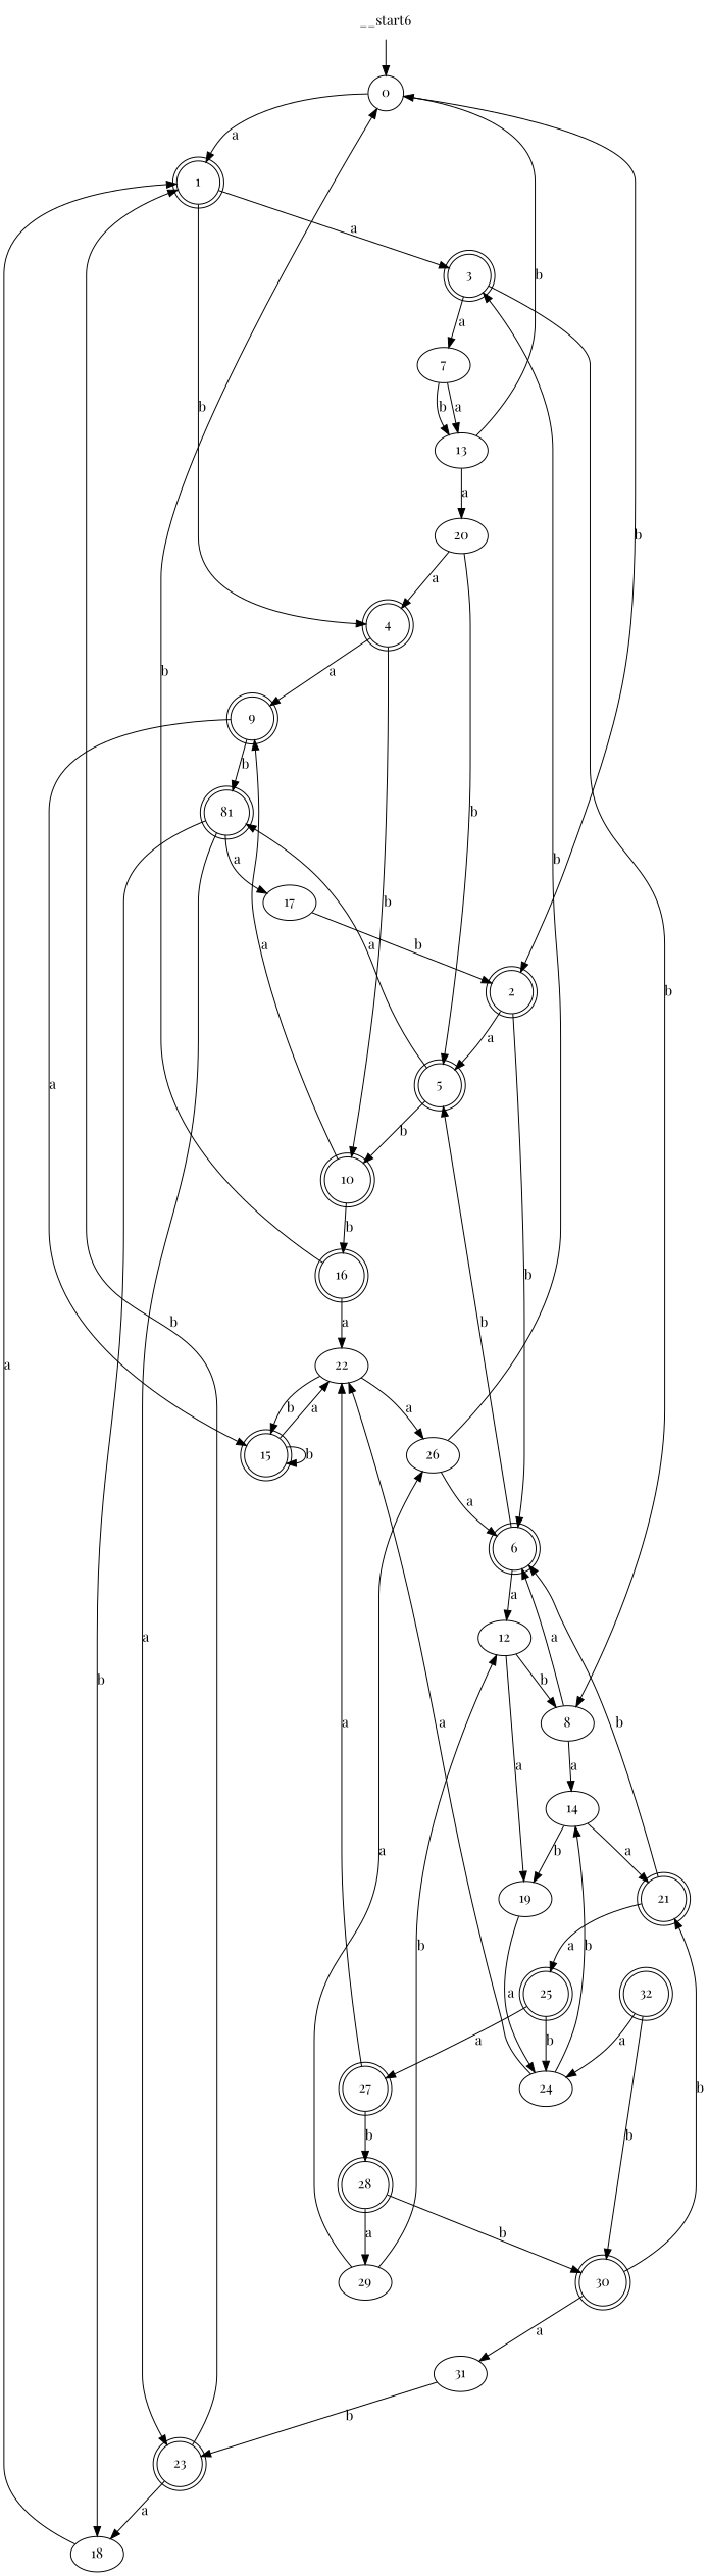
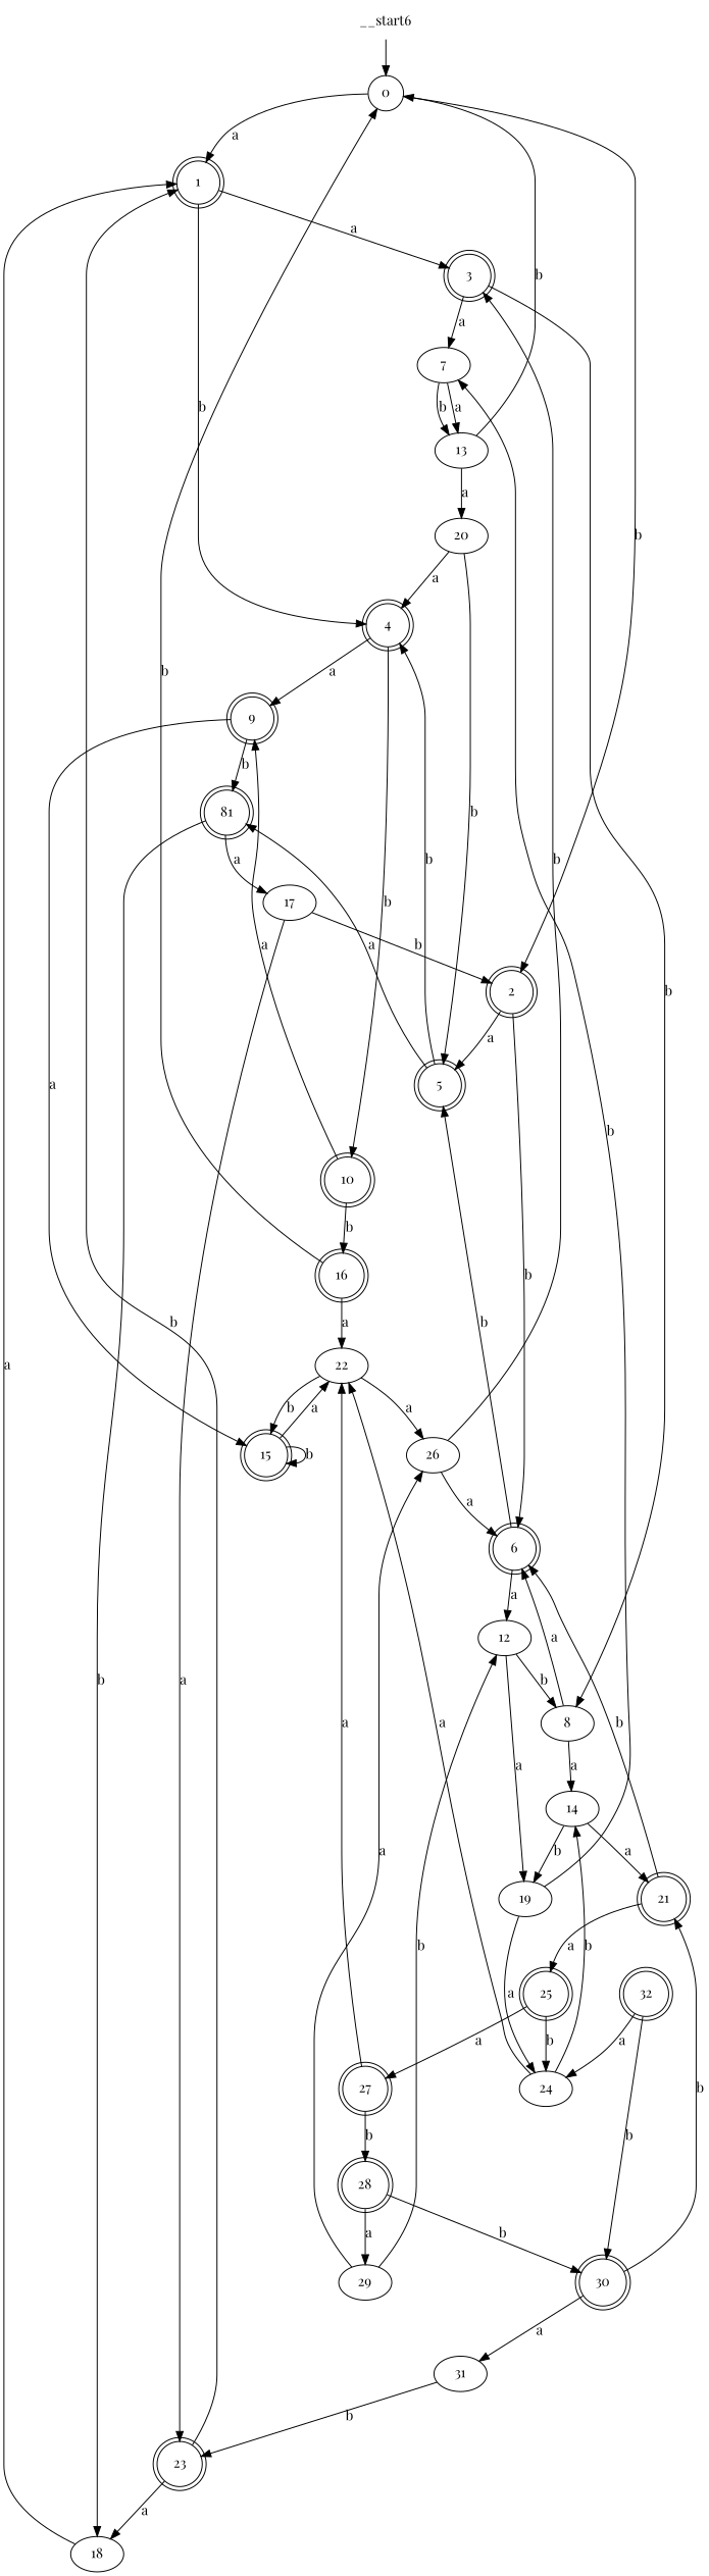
  digraph {
    fontname="Playfair Display"
    node [fontname="Playfair Display" shape=doublecircle]
    edge [fontname="Playfair Display"]
    n1 [label=__start6 shape=none]
    0 [shape=circle]
    1
    2
    3
    4
    5
    6
    7 [shape=""]
    8 [shape=""]
    9
    10
    n13 [label=81]
    12 [shape=""]
    13 [shape=""]
    14 [shape=""]
    15
    16
    17 [shape=""]
    18 [shape=""]
    19 [shape=""]
    20 [shape=""]
    21
    22 [shape=""]
    23
    24 [shape=""]
    25
    26 [shape=""]
    27
    28
    29 [shape=""]
    30
    31 [shape=""]
    32
    n1 -> 0
    0 -> 1 [label=a]
    0 -> 2 [label=b]
    1 -> 3 [label=a]
    1 -> 4 [label=b]
    2 -> 5 [label=a]
    2 -> 6 [label=b]
    3 -> 7 [label=a]
    3 -> 8 [label=b]
    4 -> 9 [label=a]
    4 -> 10 [label=b]
-   5 -> 10 [label=b]
+   5 -> 4 [label=b]
    5 -> n13 [label=a]
    6 -> 5 [label=b]
    6 -> 12 [label=a]
    7 -> 13 [label=a]
    7 -> 13 [label=b]
    8 -> 6 [label=a]
    8 -> 14 [label=a]
    9 -> n13 [label=b]
    9 -> 15 [label=a]
    10 -> 9 [label=a]
    10 -> 16 [label=b]
    n13 -> 17 [label=a]
    n13 -> 18 [label=b]
    12 -> 8 [label=b]
    12 -> 19 [label=a]
    13 -> 0 [label=b]
    13 -> 20 [label=a]
    14 -> 19 [label=b]
    14 -> 21 [label=a]
    15 -> 15 [label=b]
    15 -> 22 [label=a]
    16 -> 0 [label=b]
    16 -> 22 [label=a]
    17 -> 2 [label=b]
-   n13 -> 23 [label=a]
+   17 -> 23 [label=a]
    18 -> 1 [label=a]
+   19 -> 7 [label=b]
    19 -> 24 [label=a]
    20 -> 4 [label=a]
    20 -> 5 [label=b]
    21 -> 6 [label=b]
    21 -> 25 [label=a]
    22 -> 15 [label=b]
    22 -> 26 [label=a]
    23 -> 1 [label=b]
    23 -> 18 [label=a]
    24 -> 14 [label=b]
    24 -> 22 [label=a]
    25 -> 24 [label=b]
    25 -> 27 [label=a]
    26 -> 3 [label=b]
    26 -> 6 [label=a]
    27 -> 22 [label=a]
    27 -> 28 [label=b]
    28 -> 29 [label=a]
    28 -> 30 [label=b]
    29 -> 12 [label=b]
    29 -> 26 [label=a]
    30 -> 21 [label=b]
    30 -> 31 [label=a]
    31 -> 23 [label=b]
    32 -> 24 [label=a]
    32 -> 30 [label=b]
  }
